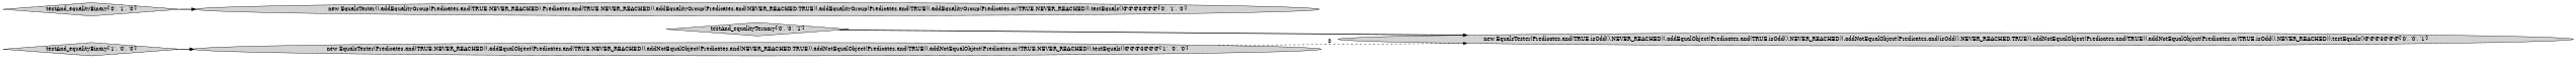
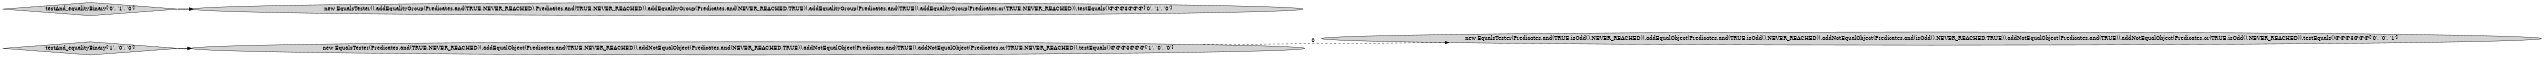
  digraph {
    rankdir=LR
    node [fillcolor=lightgray shape=ellipse style=filled]
    edge [style=bold]
    n1 [label="new EqualsTester(Predicates.and(TRUE,NEVER_REACHED)).addEqualObject(Predicates.and(TRUE,NEVER_REACHED)).addNotEqualObject(Predicates.and(NEVER_REACHED,TRUE)).addNotEqualObject(Predicates.and(TRUE)).addNotEqualObject(Predicates.or(TRUE,NEVER_REACHED)).testEquals()@@@3@@@['1', '0', '0']"]
    n2 [label="new EqualsTester(Predicates.and(TRUE,isOdd(),NEVER_REACHED)).addEqualObject(Predicates.and(TRUE,isOdd(),NEVER_REACHED)).addNotEqualObject(Predicates.and(isOdd(),NEVER_REACHED,TRUE)).addNotEqualObject(Predicates.and(TRUE)).addNotEqualObject(Predicates.or(TRUE,isOdd(),NEVER_REACHED)).testEquals()@@@3@@@['0', '0', '1']"]
    n3 [label="testAnd_equalityBinary['0', '1', '0']" shape=diamond]
    n4 [label="new EqualsTester().addEqualityGroup(Predicates.and(TRUE,NEVER_REACHED),Predicates.and(TRUE,NEVER_REACHED)).addEqualityGroup(Predicates.and(NEVER_REACHED,TRUE)).addEqualityGroup(Predicates.and(TRUE)).addEqualityGroup(Predicates.or(TRUE,NEVER_REACHED)).testEquals()@@@3@@@['0', '1', '0']"]
    n5 [label="testAnd_equalityBinary['1', '0', '0']" shape=diamond]
-   n6 [label="testAnd_equalityTernary['0', '0', '1']" shape=diamond]
    n1 -> n2 [label=0 style=dashed]
    n3 -> n4
    n5 -> n1
-   n6 -> n2
  }
